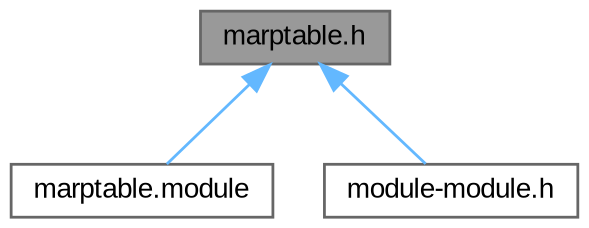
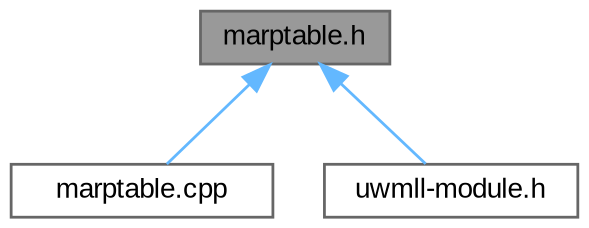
  digraph {
    fontname="Liberation Sans"
    node [color=grey40 fillcolor=white fontname="Liberation Sans" fontsize=10 shape=box style=filled]
    edge [color=steelblue1 dir=back fontname="Liberation Sans" fontsize=10 labelfontname=Helvetica labelfontsize=10 style=solid]
    n1 [color=gray40 fillcolor=grey60 fontcolor=black height=0.2 label="marptable.h" width=0.4]
-   n2 [height=0.2 label="marptable.module" width=0.4]
-   n3 [height=0.2 label="module-module.h" width=0.4]
+   n2 [height=0.2 label="marptable.cpp" width=0.4]
+   n3 [height=0.2 label="uwmll-module.h" width=0.4]
    n1 -> n2
    n1 -> n3
  }
